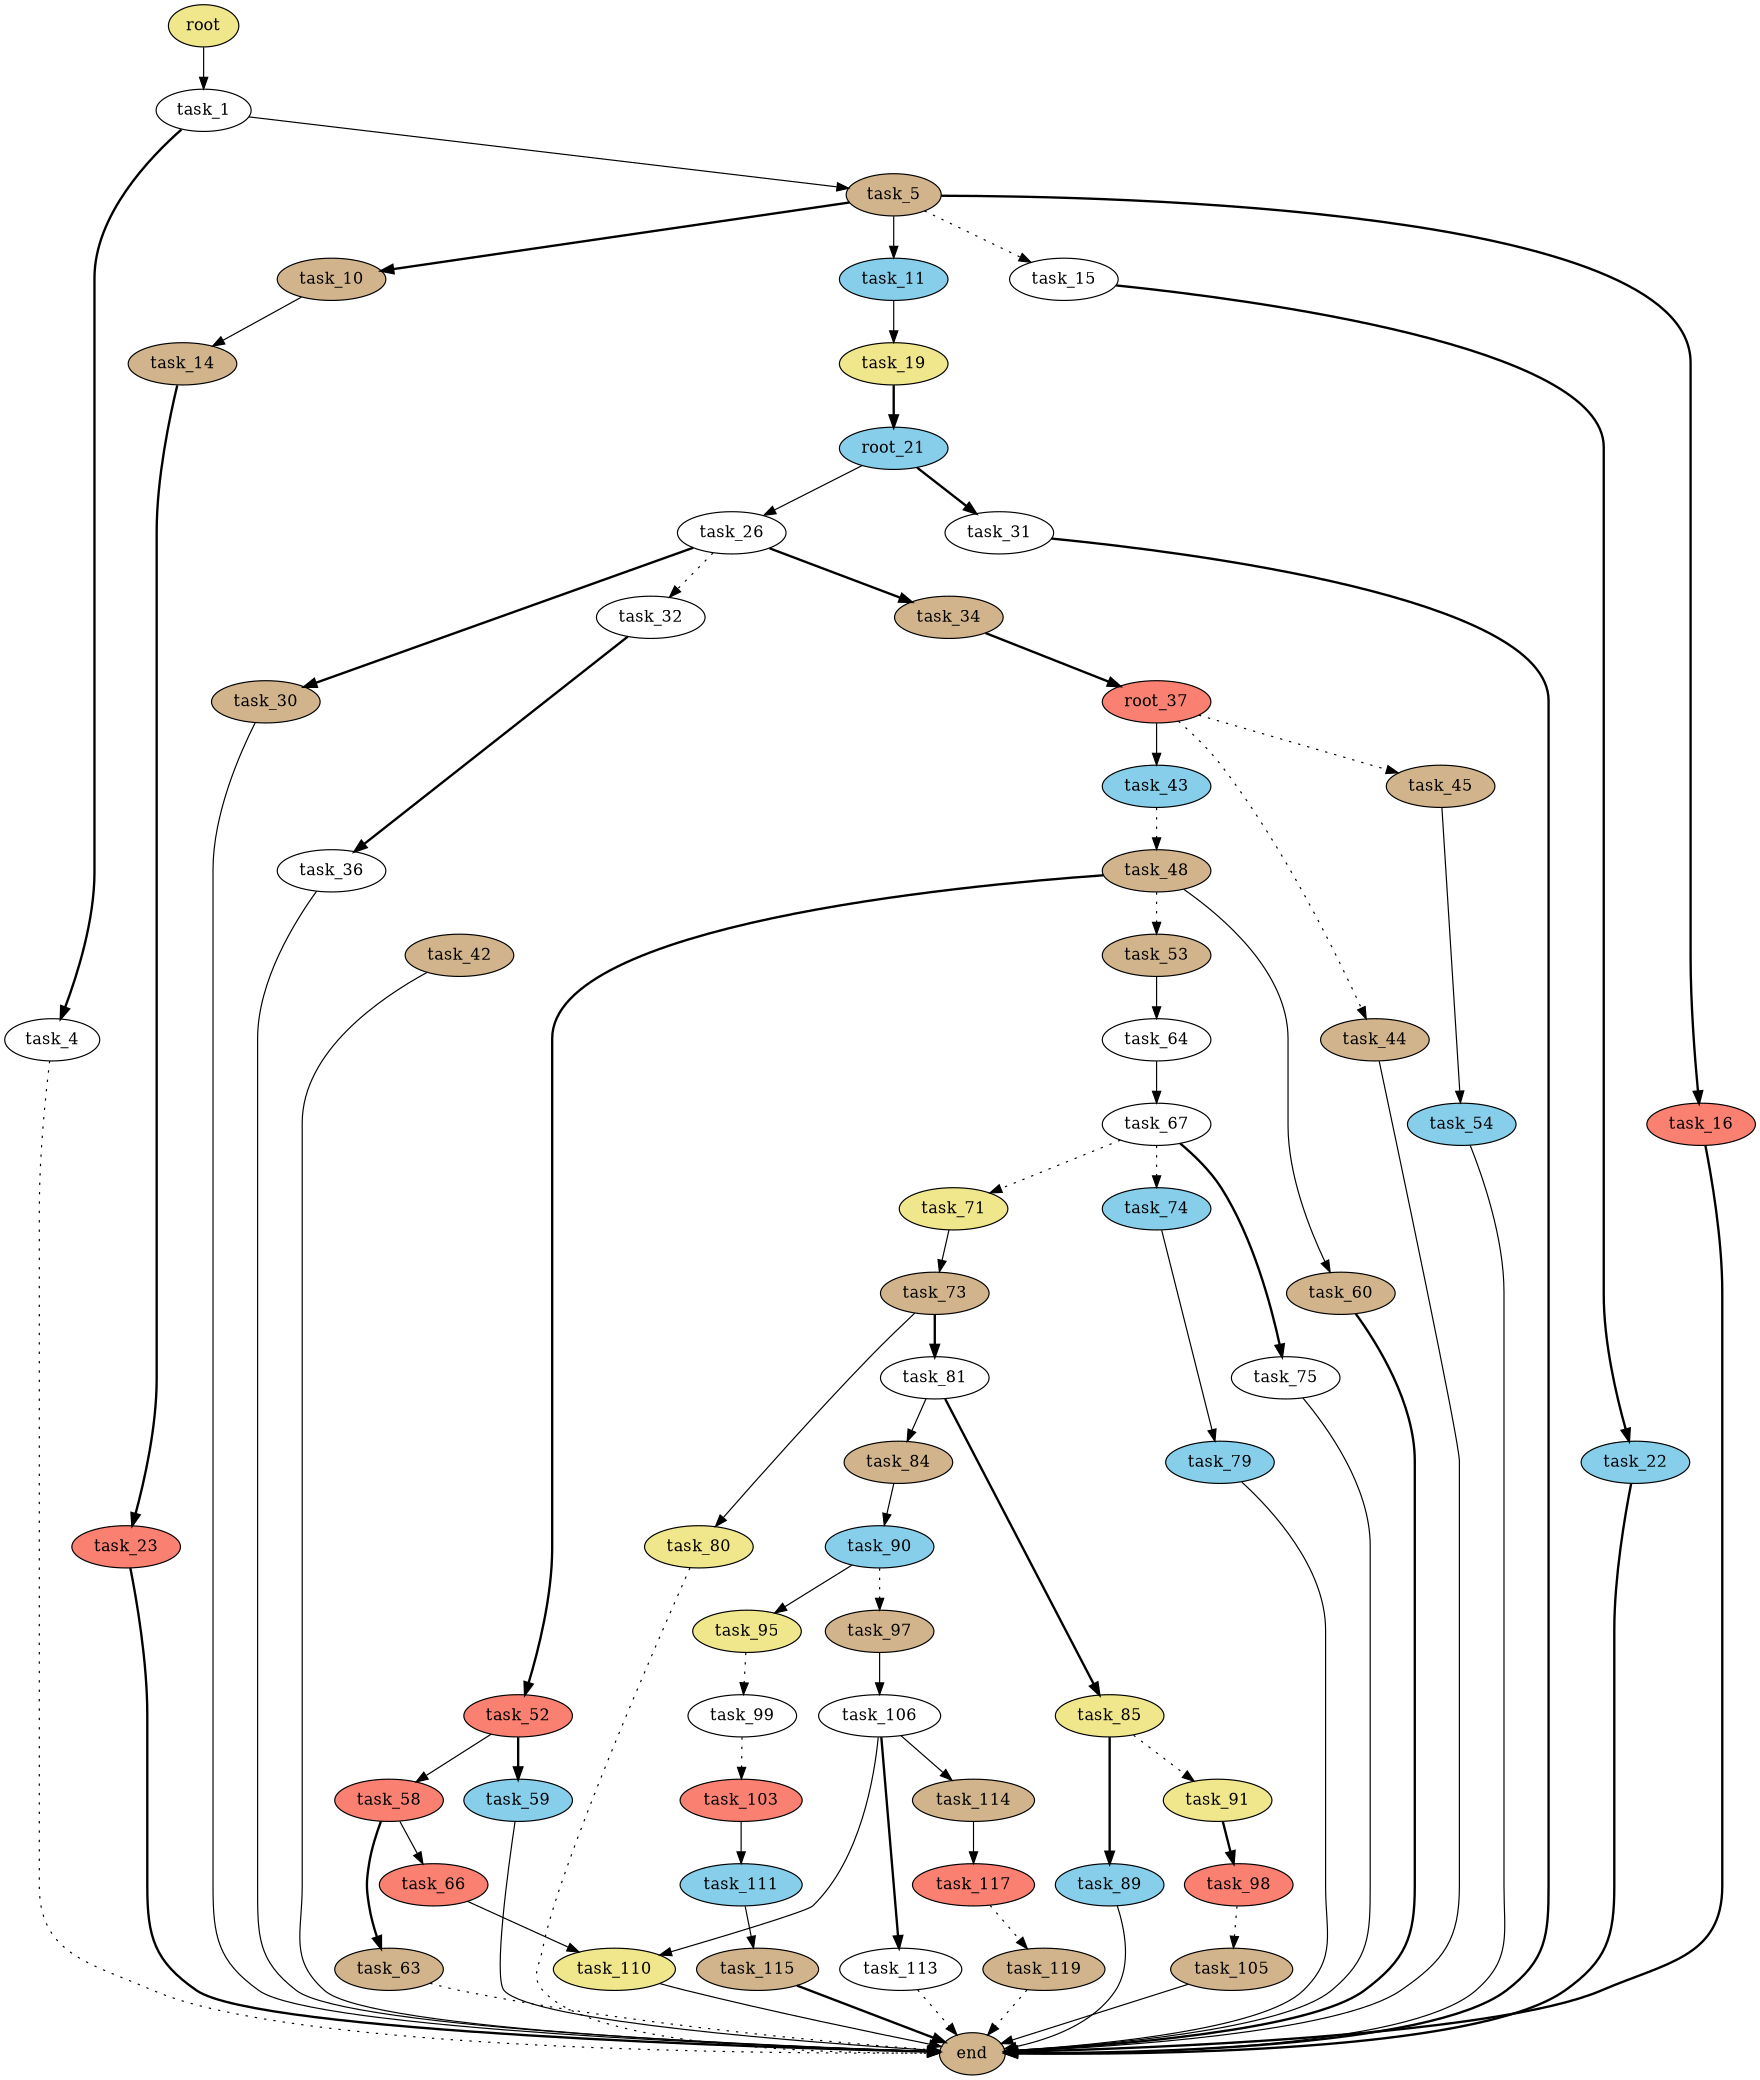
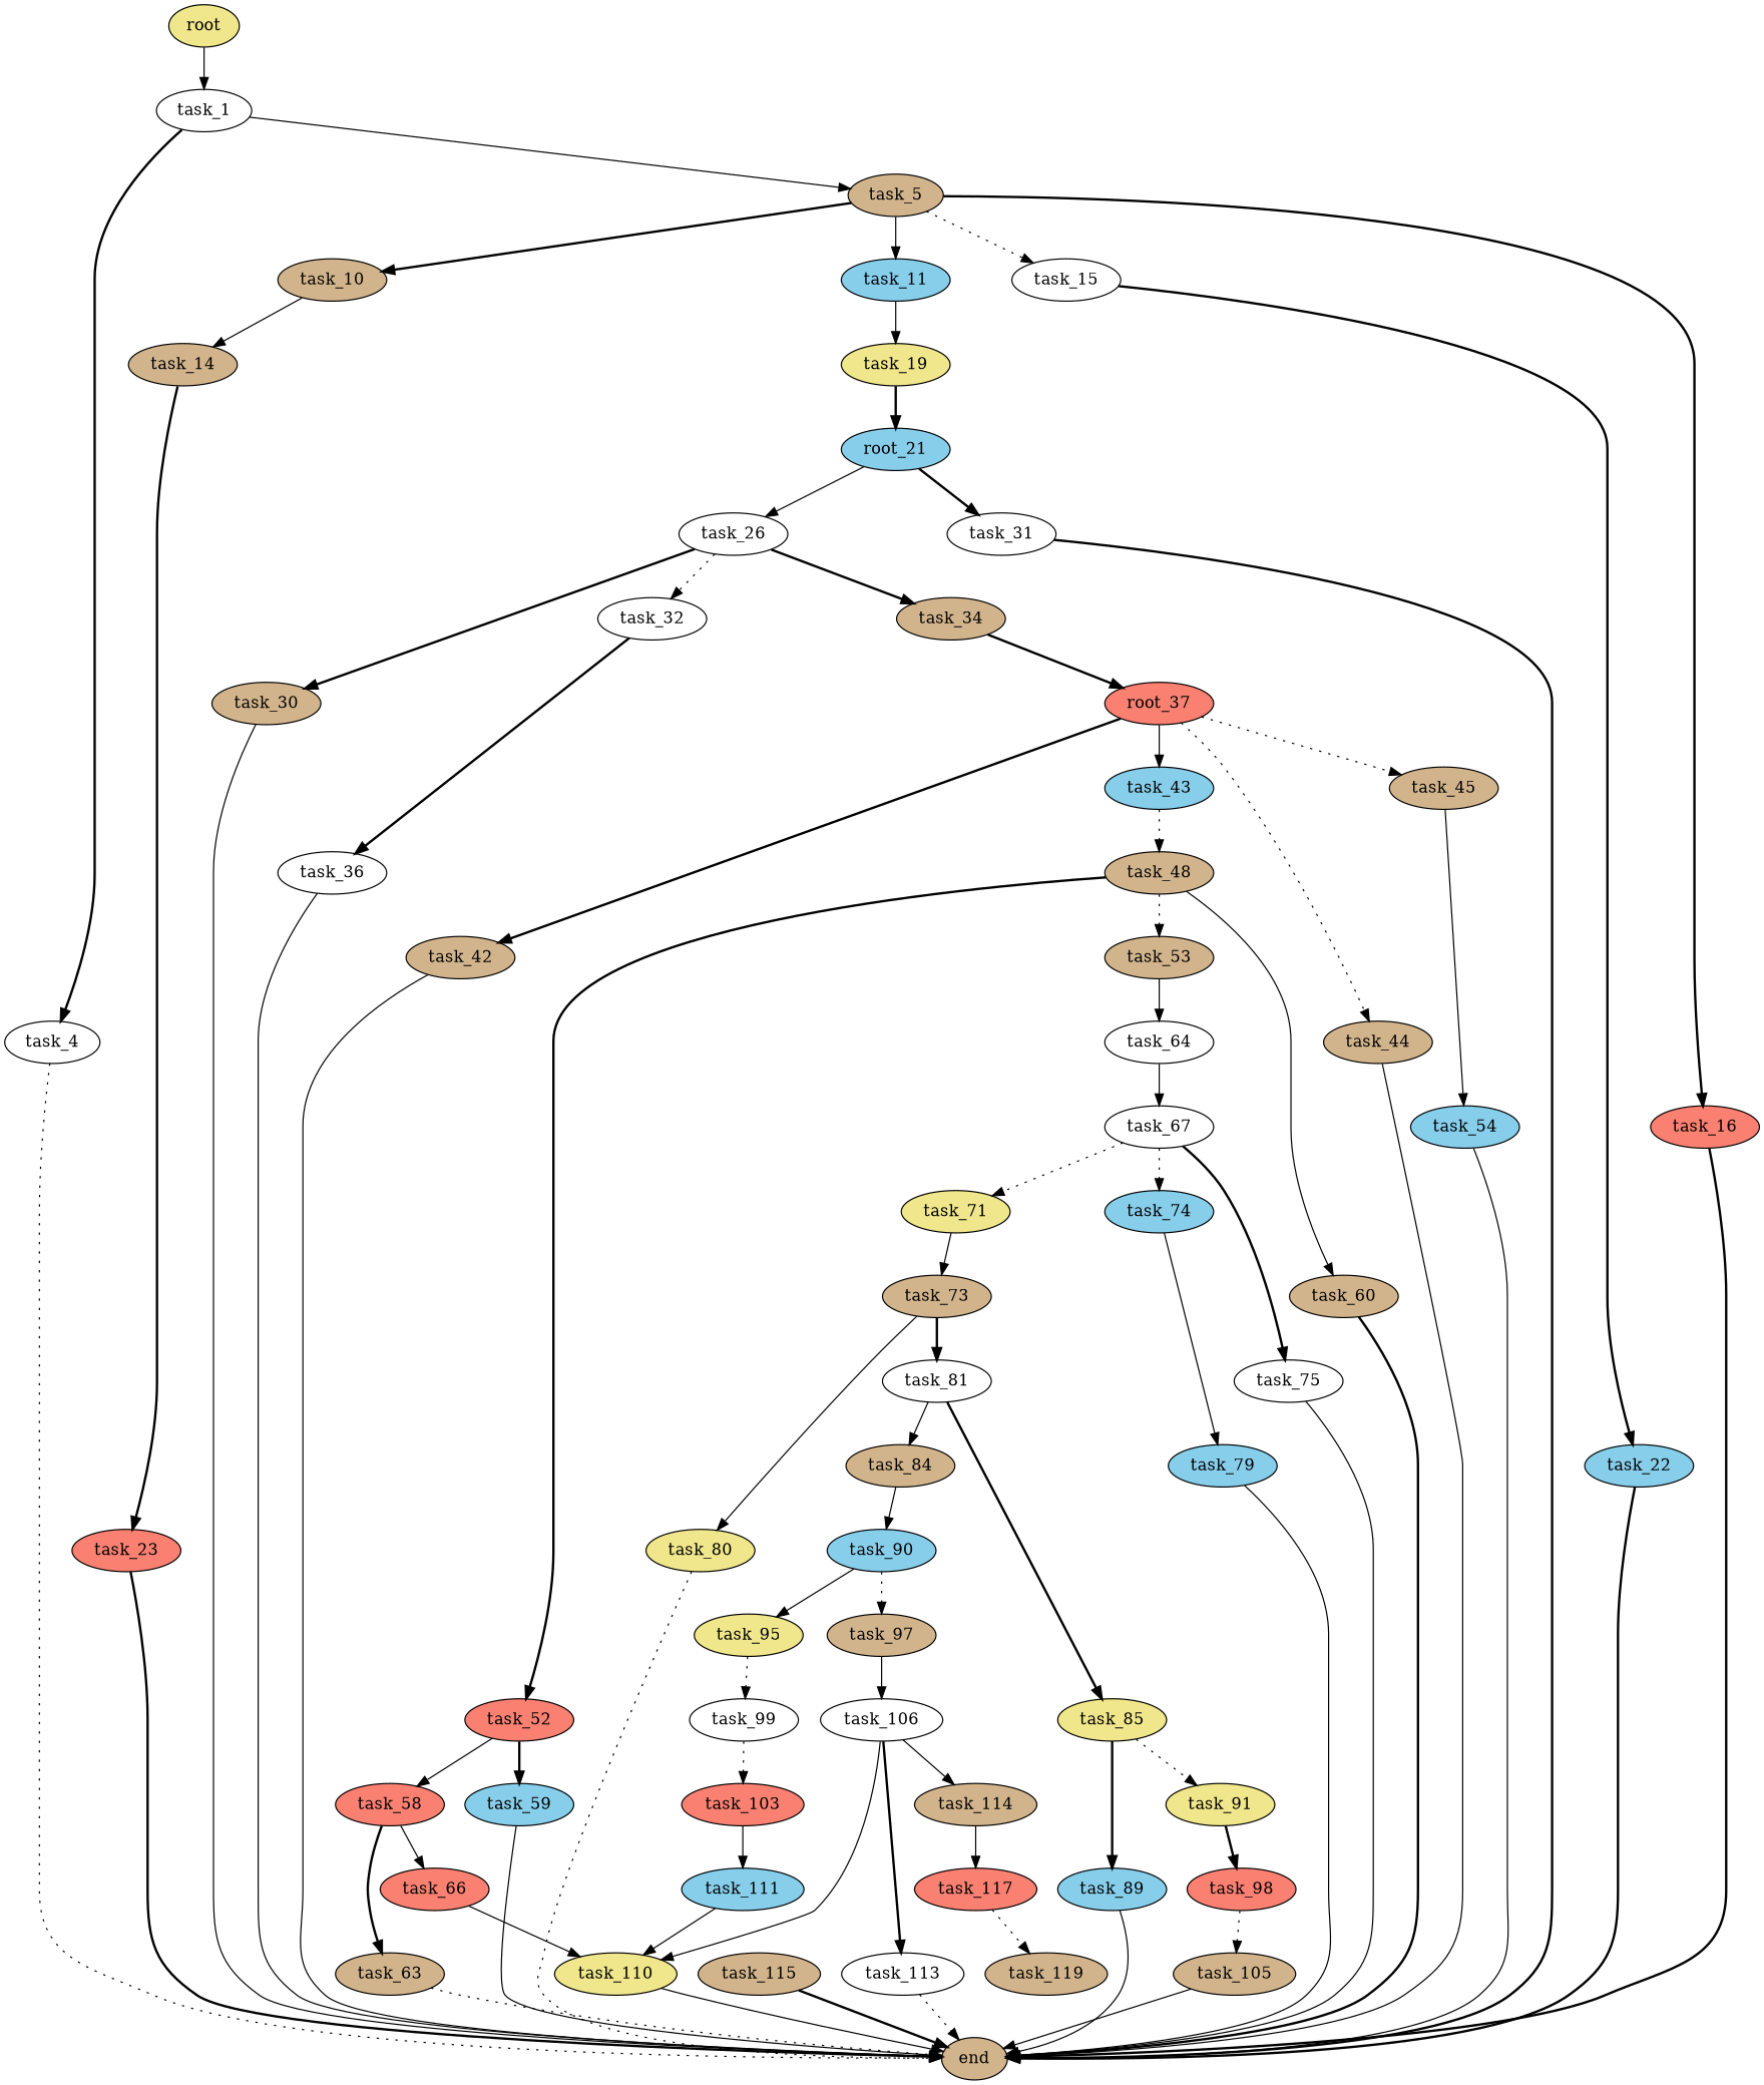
  digraph {
    node [fillcolor=tan style=filled]
    edge [style=solid]
    root [fillcolor=khaki]
    task_1 [fillcolor=white]
    task_4 [fillcolor=white]
    task_5
    end
    task_10
    task_11 [fillcolor=skyblue]
    task_15 [fillcolor=white]
    task_16 [fillcolor=salmon]
    task_14
    task_19 [fillcolor=khaki]
    task_22 [fillcolor=skyblue]
    task_23 [fillcolor=salmon]
    n14 [fillcolor=skyblue label=root_21]
    task_26 [fillcolor=white]
    task_31 [fillcolor=white]
    task_30
    task_32 [fillcolor=white]
    task_34
    task_36 [fillcolor=white]
    n21 [fillcolor=salmon label=root_37]
    task_42
    task_43 [fillcolor=skyblue]
    task_44
    task_45
    task_48
    task_54 [fillcolor=skyblue]
    task_52 [fillcolor=salmon]
    task_53
    task_60
    task_58 [fillcolor=salmon]
    task_59 [fillcolor=skyblue]
    task_64 [fillcolor=white]
    task_63
    task_66 [fillcolor=salmon]
    task_67 [fillcolor=white]
    task_110 [fillcolor=khaki]
    task_71 [fillcolor=khaki]
    task_74 [fillcolor=skyblue]
    task_75 [fillcolor=white]
    task_73
    task_79 [fillcolor=skyblue]
    task_80 [fillcolor=khaki]
    task_81 [fillcolor=white]
    task_84
    task_85 [fillcolor=khaki]
    task_90 [fillcolor=skyblue]
    task_89 [fillcolor=skyblue]
    task_91 [fillcolor=khaki]
    task_95 [fillcolor=khaki]
    task_97
    task_98 [fillcolor=salmon]
    task_99 [fillcolor=white]
    task_106 [fillcolor=white]
    task_105
    task_103 [fillcolor=salmon]
    task_113 [fillcolor=white]
    task_114
    task_111 [fillcolor=skyblue]
    task_117 [fillcolor=salmon]
    task_115
    task_119
    root -> task_1
    task_1 -> task_4 [style=bold]
    task_1 -> task_5
    task_4 -> end [style=dotted]
    task_5 -> task_10 [style=bold]
    task_5 -> task_11
    task_5 -> task_15 [style=dotted]
    task_5 -> task_16 [style=bold]
    task_10 -> task_14
    task_11 -> task_19
    task_15 -> task_22 [style=bold]
    task_16 -> end [style=bold]
    task_14 -> task_23 [style=bold]
    task_19 -> n14 [style=bold]
    task_22 -> end [style=bold]
    task_23 -> end [style=bold]
    n14 -> task_26
    n14 -> task_31 [style=bold]
    task_26 -> task_30 [style=bold]
    task_26 -> task_32 [style=dotted]
    task_26 -> task_34 [style=bold]
    task_31 -> end [style=bold]
    task_30 -> end
    task_32 -> task_36 [style=bold]
    task_34 -> n21 [style=bold]
    task_36 -> end
+   n21 -> task_42 [style=bold]
    n21 -> task_43
    n21 -> task_44 [style=dotted]
    n21 -> task_45 [style=dotted]
    task_42 -> end
    task_43 -> task_48 [style=dotted]
    task_44 -> end
    task_45 -> task_54
    task_48 -> task_52 [style=bold]
    task_48 -> task_53 [style=dotted]
    task_48 -> task_60
    task_54 -> end
    task_52 -> task_58
    task_52 -> task_59 [style=bold]
    task_53 -> task_64
    task_60 -> end [style=bold]
    task_58 -> task_63 [style=bold]
    task_58 -> task_66
    task_59 -> end
    task_64 -> task_67
    task_63 -> end [style=dotted]
    task_66 -> task_110
    task_67 -> task_71 [style=dotted]
    task_67 -> task_74 [style=dotted]
    task_67 -> task_75 [style=bold]
    task_110 -> end
    task_71 -> task_73
    task_74 -> task_79
    task_75 -> end
    task_73 -> task_80
    task_73 -> task_81 [style=bold]
    task_79 -> end
    task_80 -> end [style=dotted]
    task_81 -> task_84
    task_81 -> task_85 [style=bold]
    task_84 -> task_90
    task_85 -> task_89 [style=bold]
    task_85 -> task_91 [style=dotted]
    task_90 -> task_95
    task_90 -> task_97 [style=dotted]
    task_89 -> end
    task_91 -> task_98 [style=bold]
    task_95 -> task_99 [style=dotted]
    task_97 -> task_106
    task_98 -> task_105 [style=dotted]
    task_99 -> task_103 [style=dotted]
    task_106 -> task_110
    task_106 -> task_113 [style=bold]
    task_106 -> task_114
    task_105 -> end
    task_103 -> task_111
    task_113 -> end [style=dotted]
    task_114 -> task_117
-   task_111 -> task_115
+   task_111 -> task_110
    task_117 -> task_119 [style=dotted]
    task_115 -> end [style=bold]
-   task_119 -> end [style=dotted]
  }
